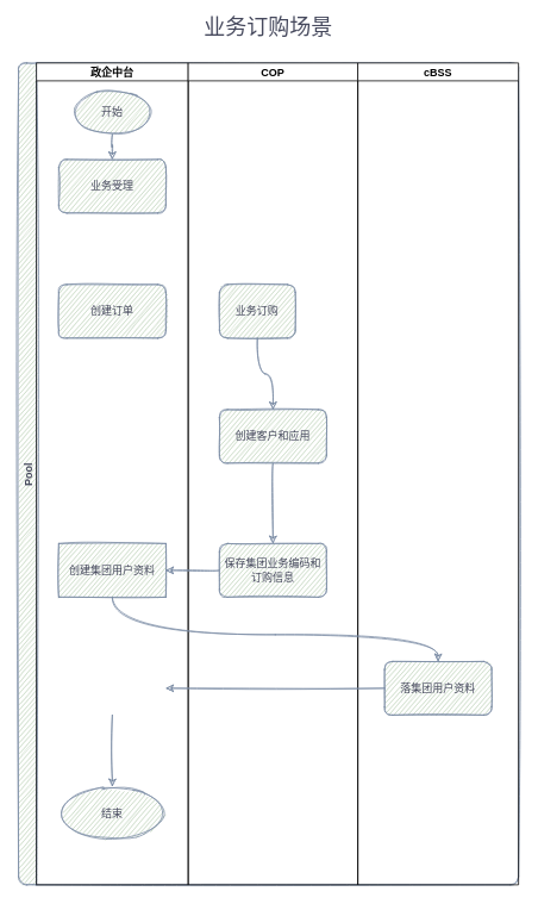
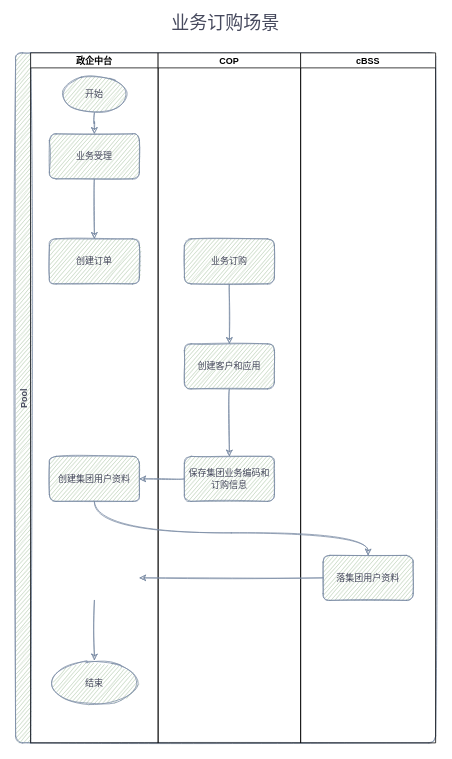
  <mxCell id="0" />
  <mxCell id="1" parent="0" />
  <mxCell id="2" value="&lt;span style=&quot;font-size: 24px&quot;&gt;业务订购场景&lt;/span&gt;" style="text;html=1;strokeColor=none;fillColor=none;align=center;verticalAlign=middle;whiteSpace=wrap;rounded=0;sketch=1;fontColor=#46495D;" vertex="1" parent="1"><mxGeometry x="210" y="20" width="180" height="20" as="geometry" /></mxCell>
  <mxCell id="3" value="Pool" style="swimlane;childLayout=stackLayout;resizeParent=1;resizeParentMax=0;startSize=20;horizontal=0;horizontalStack=1;rounded=1;sketch=1;fontColor=#46495D;strokeColor=#788AA3;fillColor=#B2C9AB;" vertex="1" parent="1"><mxGeometry x="20" y="70" width="560" height="920" as="geometry" /></mxCell>
  <mxCell id="4" value="政企中台" style="swimlane;startSize=20;" vertex="1" parent="3"><mxGeometry x="20" width="170" height="920" as="geometry" /></mxCell>
  <mxCell id="5" value="" style="edgeStyle=orthogonalEdgeStyle;curved=1;rounded=1;sketch=1;orthogonalLoop=1;jettySize=auto;html=1;fontColor=#46495D;strokeColor=#788AA3;fillColor=#B2C9AB;" edge="1" parent="4" source="6" target="8"><mxGeometry relative="1" as="geometry" /></mxCell>
  <mxCell id="6" value="开始" style="ellipse;whiteSpace=wrap;html=1;rounded=1;sketch=1;fontColor=#46495D;strokeColor=#788AA3;fillColor=#B2C9AB;" vertex="1" parent="4"><mxGeometry x="40" y="30" width="90" height="50" as="geometry" /></mxCell>
+ <mxCell id="7" value="" style="edgeStyle=orthogonalEdgeStyle;curved=1;rounded=1;sketch=1;orthogonalLoop=1;jettySize=auto;html=1;fontColor=#46495D;strokeColor=#788AA3;fillColor=#B2C9AB;" edge="1" parent="4" source="8" target="9"><mxGeometry relative="1" as="geometry" /></mxCell>
  <mxCell id="8" value="业务受理" style="whiteSpace=wrap;html=1;rounded=1;fontColor=#46495D;strokeColor=#788AA3;fillColor=#B2C9AB;sketch=1;" vertex="1" parent="4"><mxGeometry x="25" y="108" width="120" height="60" as="geometry" /></mxCell>
  <mxCell id="9" value="创建订单" style="whiteSpace=wrap;html=1;rounded=1;fontColor=#46495D;strokeColor=#788AA3;fillColor=#B2C9AB;sketch=1;" vertex="1" parent="4"><mxGeometry x="25" y="248" width="120" height="60" as="geometry" /></mxCell>
  <mxCell id="10" value="" style="edgeStyle=orthogonalEdgeStyle;curved=1;rounded=1;sketch=1;orthogonalLoop=1;jettySize=auto;html=1;fontColor=#46495D;strokeColor=#788AA3;fillColor=#B2C9AB;" edge="1" parent="4" target="11"><mxGeometry relative="1" as="geometry"><mxPoint x="85" y="730" as="sourcePoint" /></mxGeometry></mxCell>
  <mxCell id="11" value="结束" style="ellipse;whiteSpace=wrap;html=1;rounded=1;fontColor=#46495D;strokeColor=#788AA3;fillColor=#B2C9AB;sketch=1;" vertex="1" parent="4"><mxGeometry x="25" y="810" width="120" height="60" as="geometry" /></mxCell>
  <mxCell id="12" value="COP" style="swimlane;startSize=20;" vertex="1" parent="3"><mxGeometry x="190" width="190" height="920" as="geometry" /></mxCell>
  <mxCell id="13" value="" style="edgeStyle=orthogonalEdgeStyle;curved=1;rounded=1;sketch=1;orthogonalLoop=1;jettySize=auto;html=1;fontColor=#46495D;strokeColor=#788AA3;fillColor=#B2C9AB;" edge="1" parent="12" source="14" target="15"><mxGeometry relative="1" as="geometry" /></mxCell>
- <mxCell id="14" value="业务订购" style="whiteSpace=wrap;html=1;rounded=1;fontColor=#46495D;strokeColor=#788AA3;fillColor=#B2C9AB;sketch=1;" vertex="1" parent="12"><mxGeometry x="35" y="248" width="85" height="60" as="geometry" /></mxCell>
+ <mxCell id="14" value="业务订购" style="whiteSpace=wrap;html=1;rounded=1;fontColor=#46495D;strokeColor=#788AA3;fillColor=#B2C9AB;sketch=1;" vertex="1" parent="12"><mxGeometry x="35" y="248" width="120" height="60" as="geometry" /></mxCell>
  <mxCell id="15" value="创建客户和应用" style="whiteSpace=wrap;html=1;rounded=1;fontColor=#46495D;strokeColor=#788AA3;fillColor=#B2C9AB;sketch=1;" vertex="1" parent="12"><mxGeometry x="35" y="388" width="120" height="60" as="geometry" /></mxCell>
  <mxCell id="16" value="cBSS" style="swimlane;startSize=20;" vertex="1" parent="3"><mxGeometry x="380" width="180" height="920" as="geometry" /></mxCell>
  <mxCell id="17" value="落集团用户资料" style="whiteSpace=wrap;html=1;rounded=1;fontColor=#46495D;strokeColor=#788AA3;fillColor=#B2C9AB;sketch=1;" vertex="1" parent="16"><mxGeometry x="30" y="670" width="120" height="60" as="geometry" /></mxCell>
- <mxCell id="18" value="创建集团用户资料" style="whiteSpace=wrap;html=1;fontColor=#46495D;strokeColor=#788AA3;fillColor=#B2C9AB;sketch=1;rounded=0;" vertex="1" parent="16"><mxGeometry x="-335" y="538" width="120" height="60" as="geometry" /></mxCell>
+ <mxCell id="18" value="创建集团用户资料" style="whiteSpace=wrap;html=1;rounded=1;fontColor=#46495D;strokeColor=#788AA3;fillColor=#B2C9AB;sketch=1;" vertex="1" parent="16"><mxGeometry x="-335" y="538" width="120" height="60" as="geometry" /></mxCell>
  <mxCell id="19" value="保存集团业务编码和订购信息" style="whiteSpace=wrap;html=1;rounded=1;fontColor=#46495D;strokeColor=#788AA3;fillColor=#B2C9AB;sketch=1;" vertex="1" parent="16"><mxGeometry x="-155" y="538" width="120" height="60" as="geometry" /></mxCell>
  <mxCell id="20" value="" style="edgeStyle=orthogonalEdgeStyle;curved=1;rounded=1;sketch=1;orthogonalLoop=1;jettySize=auto;html=1;fontColor=#46495D;strokeColor=#788AA3;fillColor=#B2C9AB;" edge="1" parent="3"><mxGeometry relative="1" as="geometry"><mxPoint x="225" y="568" as="sourcePoint" /><mxPoint x="165" y="568" as="targetPoint" /></mxGeometry></mxCell>
  <mxCell id="21" value="" style="edgeStyle=orthogonalEdgeStyle;curved=1;rounded=1;sketch=1;orthogonalLoop=1;jettySize=auto;html=1;fontColor=#46495D;strokeColor=#788AA3;fillColor=#B2C9AB;exitX=0.5;exitY=1;exitDx=0;exitDy=0;" edge="1" parent="3" target="17"><mxGeometry relative="1" as="geometry"><mxPoint x="105" y="598" as="sourcePoint" /><Array as="points"><mxPoint x="105" y="640" /><mxPoint x="470" y="640" /></Array></mxGeometry></mxCell>
  <mxCell id="22" value="" style="edgeStyle=orthogonalEdgeStyle;curved=1;rounded=1;sketch=1;orthogonalLoop=1;jettySize=auto;html=1;fontColor=#46495D;strokeColor=#788AA3;fillColor=#B2C9AB;" edge="1" parent="3" source="17"><mxGeometry relative="1" as="geometry"><mxPoint x="165" y="700" as="targetPoint" /></mxGeometry></mxCell>
  <mxCell id="23" value="" style="edgeStyle=orthogonalEdgeStyle;curved=1;rounded=1;sketch=1;orthogonalLoop=1;jettySize=auto;html=1;fontColor=#46495D;strokeColor=#788AA3;fillColor=#B2C9AB;" edge="1" parent="3" source="15" target="19"><mxGeometry relative="1" as="geometry" /></mxCell>
